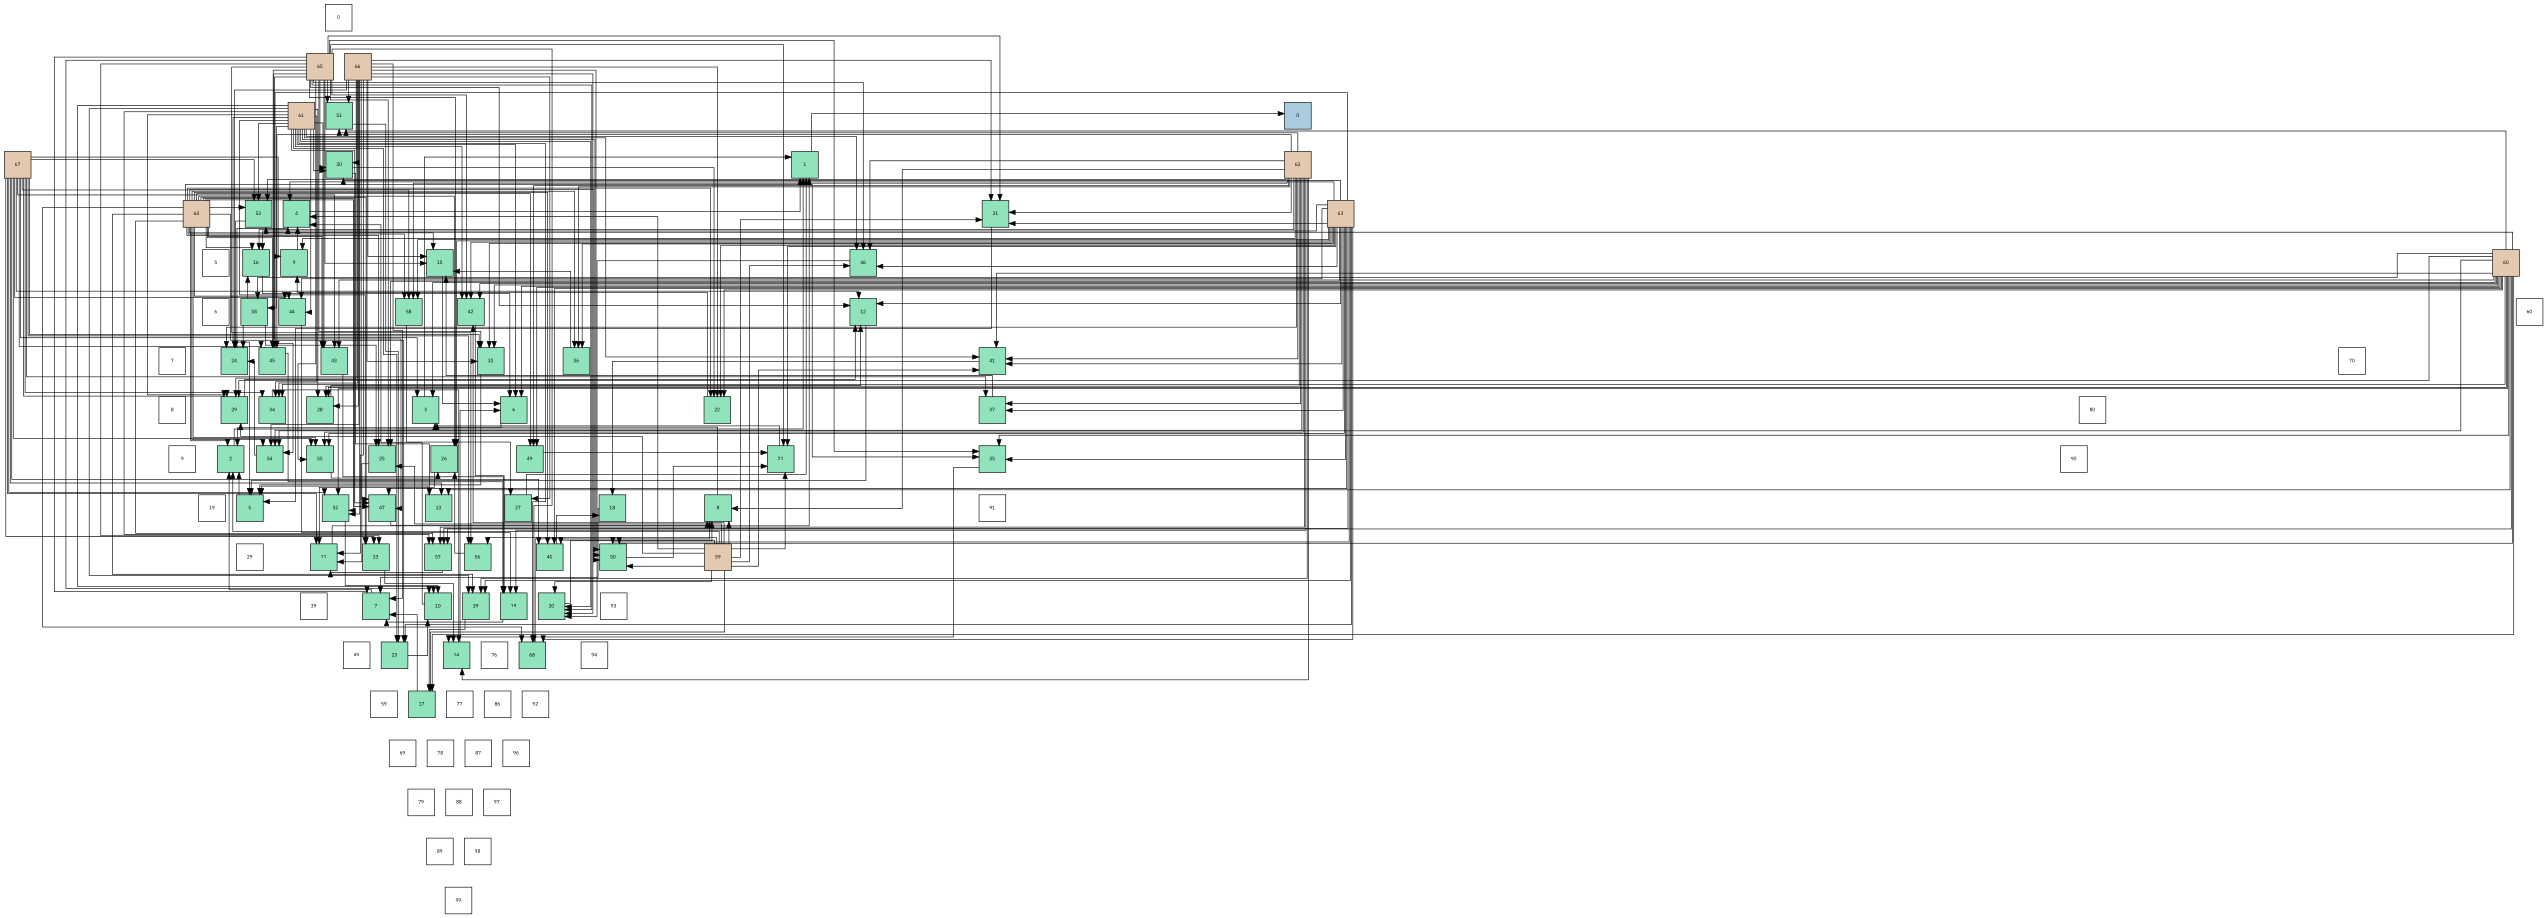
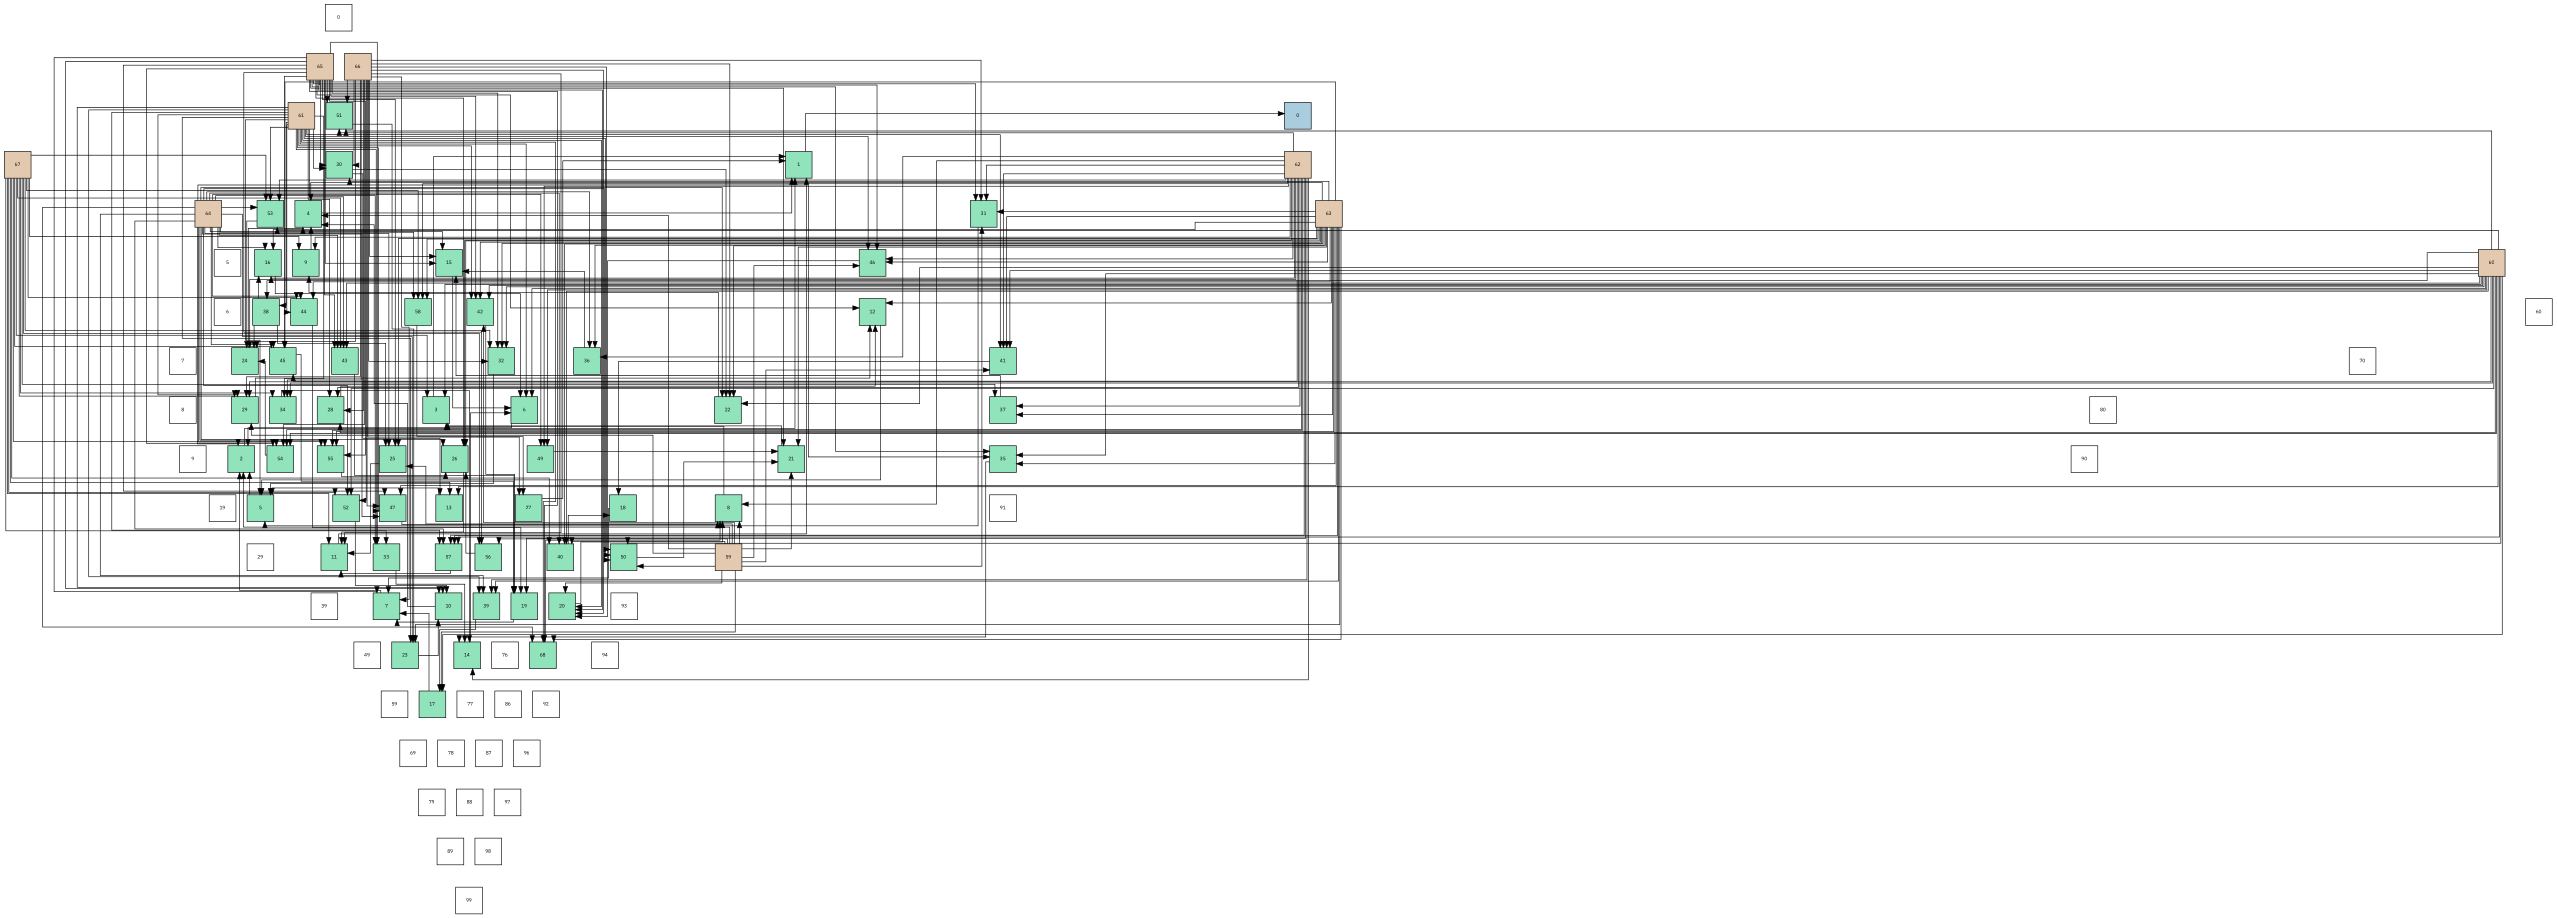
  digraph {
    fontname="IBM Plex Sans"
    rank=same
    rankdir=TB
    splines=ortho
    node [fillcolor="#91e3bb" fixedsize=true fontname="IBM Plex Sans" fontsize=8 shape=square style=filled]
    edge [constraint=false fontname="IBM Plex Sans" style=vis]
    n1 [fillcolor="#ffffff" label=0 width=0.6]
    n2 [fillcolor="#e3c9af" label=65 width=0.6]
    n3 [fillcolor="#e3c9af" label=66 width=0.6]
    n4 [fillcolor="#e3c9af" label=61 width=0.6]
    n5 [label=51 width=0.6]
    n6 [label=30 width=0.6]
    n7 [label=45 width=0.6]
    n8 [label=54 width=0.6]
    n9 [label=31 width=0.6]
    n10 [label=15 width=0.6]
    n11 [label=43 width=0.6]
    n12 [label=55 width=0.6]
    n13 [label=46 width=0.6]
    n14 [label=42 width=0.6]
    n15 [label=32 width=0.6]
    n16 [label=25 width=0.6]
    n17 [label=47 width=0.6]
    n18 [label=33 width=0.6]
    n19 [label=7 width=0.6]
    n20 [label=12 width=0.6]
    n21 [label=10 width=0.6]
    n22 [label=56 width=0.6]
    n23 [label=21 width=0.6]
    n24 [label=35 width=0.6]
    n25 [label=20 width=0.6]
    n26 [label=68 width=0.6]
    n27 [label=26 width=0.6]
    n28 [label=27 width=0.6]
    n29 [label=29 width=0.6]
    n30 [label=34 width=0.6]
    n31 [label=28 width=0.6]
    n32 [label=50 width=0.6]
    n33 [label=52 width=0.6]
    n34 [label=11 width=0.6]
    n35 [label=22 width=0.6]
    n36 [label=24 width=0.6]
    n37 [fillcolor="#a9ccde" label=0 width=0.6]
    n38 [fillcolor="#e3c9af" label=67 width=0.6]
    n39 [label=53 width=0.6]
    n40 [label=38 width=0.6]
    n41 [label=44 width=0.6]
    n42 [label=5 width=0.6]
    n43 [label=6 width=0.6]
    n44 [label=57 width=0.6]
    n45 [label=23 width=0.6]
    n46 [label=41 width=0.6]
    n47 [label=39 width=0.6]
    n48 [label=1 width=0.6]
    n49 [label=13 width=0.6]
    n50 [label=4 width=0.6]
    n51 [label=19 width=0.6]
    n52 [label=58 width=0.6]
    n53 [label=3 width=0.6]
    n54 [label=36 width=0.6]
    n55 [label=8 width=0.6]
    n56 [label=14 width=0.6]
    n57 [label=2 width=0.6]
    n58 [fillcolor="#ffffff" label=49 width=0.6]
    n59 [label=40 width=0.6]
    n60 [label=18 width=0.6]
    n61 [fillcolor="#ffffff" label=91 width=0.6]
    n62 [fillcolor="#ffffff" label=94 width=0.6]
    n63 [fillcolor="#ffffff" label=86 width=0.6]
    n64 [fillcolor="#ffffff" label=92 width=0.6]
    n65 [fillcolor="#e3c9af" label=64 width=0.6]
    n66 [label=9 width=0.6]
    n67 [label=37 width=0.6]
    n68 [label=16 width=0.6]
    n69 [fillcolor="#ffffff" label=29 width=0.6]
    n70 [label=49 width=0.6]
    n71 [fillcolor="#ffffff" label=59 width=0.6]
    n72 [label=17 width=0.6]
    n73 [fillcolor="#ffffff" label=76 width=0.6]
    n74 [fillcolor="#ffffff" label=93 width=0.6]
    n75 [fillcolor="#ffffff" label=5 width=0.6]
    n76 [fillcolor="#ffffff" label=39 width=0.6]
    n77 [fillcolor="#ffffff" label=6 width=0.6]
    n78 [fillcolor="#ffffff" label=19 width=0.6]
    n79 [fillcolor="#ffffff" label=7 width=0.6]
    n80 [fillcolor="#ffffff" label=8 width=0.6]
    n81 [fillcolor="#ffffff" label=9 width=0.6]
    n82 [fillcolor="#e3c9af" label=62 width=0.6]
    n83 [fillcolor="#e3c9af" label=63 width=0.6]
    n84 [fillcolor="#ffffff" label=77 width=0.6]
    n85 [fillcolor="#e3c9af" label=60 width=0.6]
    n86 [fillcolor="#e3c9af" label=59 width=0.6]
    n87 [fillcolor="#ffffff" label=60 width=0.6]
    n88 [fillcolor="#ffffff" label=69 width=0.6]
    n89 [fillcolor="#ffffff" label=70 width=0.6]
    n90 [fillcolor="#ffffff" label=78 width=0.6]
    n91 [fillcolor="#ffffff" label=79 width=0.6]
    n92 [fillcolor="#ffffff" label=80 width=0.6]
    n93 [fillcolor="#ffffff" label=87 width=0.6]
    n94 [fillcolor="#ffffff" label=88 width=0.6]
    n95 [fillcolor="#ffffff" label=89 width=0.6]
    n96 [fillcolor="#ffffff" label=90 width=0.6]
    n97 [fillcolor="#ffffff" label=96 width=0.6]
    n98 [fillcolor="#ffffff" label=97 width=0.6]
    n99 [fillcolor="#ffffff" label=98 width=0.6]
    n100 [fillcolor="#ffffff" label=99 width=0.6]
    n1 -> n2 [constraint=true style=invis]
    n1 -> n3 [constraint=true style=invis]
    n2 -> n4 [constraint=true style=invis]
    n2 -> n5
    n2 -> n5 [constraint=true style=invis]
    n2 -> n6
    n2 -> n7
    n2 -> n8
    n2 -> n9
    n2 -> n10
    n2 -> n11
    n2 -> n12
    n2 -> n13
    n2 -> n14
    n2 -> n15
    n2 -> n16
    n2 -> n17
    n2 -> n18
    n2 -> n19
    n2 -> n20
    n2 -> n21
    n2 -> n22
    n2 -> n23
    n2 -> n24
    n2 -> n25
    n2 -> n26
    n2 -> n27
    n3 -> n5
    n3 -> n5 [constraint=true style=invis]
    n3 -> n6
    n3 -> n8
    n3 -> n9
    n3 -> n10
    n3 -> n15
    n3 -> n17
    n3 -> n19
    n3 -> n25
    n3 -> n28
    n3 -> n29
    n3 -> n30
    n3 -> n31
    n3 -> n32
    n3 -> n33
    n3 -> n34
    n3 -> n35
    n3 -> n36
    n3 -> n37 [constraint=true style=invis]
    n4 -> n6
    n4 -> n6 [constraint=true style=invis]
    n4 -> n11
    n4 -> n13
    n4 -> n14
    n4 -> n17
    n4 -> n18
    n4 -> n21
    n4 -> n25
    n4 -> n26
    n4 -> n29
    n4 -> n30
    n4 -> n31
    n4 -> n32
    n4 -> n38 [constraint=true style=invis]
    n4 -> n39
    n4 -> n40
    n4 -> n41
    n4 -> n42
    n4 -> n43
    n4 -> n44
    n4 -> n45
    n4 -> n46
    n4 -> n47
    n5 -> n6 [constraint=true style=invis]
    n5 -> n45
    n5 -> n48 [constraint=true style=invis]
    n6 -> n35
    n6 -> n39 [constraint=true style=invis]
    n6 -> n49
    n6 -> n50 [constraint=true style=invis]
    n7 -> n30 [constraint=true style=invis]
    n7 -> n31 [constraint=true style=invis]
    n7 -> n51
    n8 -> n33 [constraint=true style=invis]
    n8 -> n36
    n8 -> n42 [constraint=true style=invis]
    n9 -> n10 [constraint=true style=invis]
    n9 -> n13 [constraint=true style=invis]
    n9 -> n42
    n10 -> n14 [constraint=true style=invis]
    n10 -> n43
    n10 -> n52 [constraint=true style=invis]
    n11 -> n31 [constraint=true style=invis]
    n11 -> n51
    n11 -> n53 [constraint=true style=invis]
    n12 -> n17 [constraint=true style=invis]
    n12 -> n27
    n12 -> n33 [constraint=true style=invis]
    n13 -> n14 [constraint=true style=invis]
    n13 -> n20 [constraint=true style=invis]
    n13 -> n25
    n14 -> n15 [constraint=true style=invis]
    n14 -> n51
    n14 -> n54 [constraint=true style=invis]
    n15 -> n42
    n15 -> n43 [constraint=true style=invis]
    n15 -> n53 [constraint=true style=invis]
    n16 -> n17 [constraint=true style=invis]
    n16 -> n34
    n16 -> n49 [constraint=true style=invis]
    n17 -> n18 [constraint=true style=invis]
    n17 -> n44 [constraint=true style=invis]
    n17 -> n55
    n18 -> n19 [constraint=true style=invis]
    n18 -> n21 [constraint=true style=invis]
    n18 -> n56
    n19 -> n45 [constraint=true style=invis]
    n19 -> n57
    n19 -> n58 [constraint=true style=invis]
    n20 -> n42
    n20 -> n46 [constraint=true style=invis]
    n20 -> n54 [constraint=true style=invis]
    n21 -> n45 [constraint=true style=invis]
    n21 -> n50
    n21 -> n56 [constraint=true style=invis]
    n22 -> n27
    n22 -> n47 [constraint=true style=invis]
    n22 -> n51 [constraint=true style=invis]
    n23 -> n53
    n23 -> n55 [constraint=true style=invis]
    n23 -> n60 [constraint=true style=invis]
    n24 -> n55 [constraint=true style=invis]
    n24 -> n56
    n24 -> n61 [constraint=true style=invis]
    n25 -> n26 [constraint=true style=invis]
    n25 -> n55
    n25 -> n62 [constraint=true style=invis]
    n26 -> n55
    n26 -> n63 [constraint=true style=invis]
    n26 -> n64 [constraint=true style=invis]
    n27 -> n28 [constraint=true style=invis]
    n27 -> n34
    n27 -> n49 [constraint=true style=invis]
    n28 -> n22 [constraint=true style=invis]
    n28 -> n48
    n28 -> n59 [constraint=true style=invis]
    n29 -> n8 [constraint=true style=invis]
    n29 -> n20
    n29 -> n57 [constraint=true style=invis]
    n30 -> n8 [constraint=true style=invis]
    n30 -> n12 [constraint=true style=invis]
    n30 -> n56
    n31 -> n12 [constraint=true style=invis]
    n31 -> n16 [constraint=true style=invis]
    n31 -> n20
    n32 -> n23
    n32 -> n25 [constraint=true style=invis]
    n32 -> n74 [constraint=true style=invis]
    n33 -> n18 [constraint=true style=invis]
    n33 -> n21
    n33 -> n34 [constraint=true style=invis]
    n34 -> n19 [constraint=true style=invis]
    n34 -> n48
    n34 -> n76 [constraint=true style=invis]
    n35 -> n23 [constraint=true style=invis]
    n35 -> n66
    n35 -> n70 [constraint=true style=invis]
    n36 -> n29 [constraint=true style=invis]
    n36 -> n30 [constraint=true style=invis]
    n36 -> n50
    n37 -> n48 [constraint=true style=invis]
    n37 -> n82 [constraint=true style=invis]
    n38 -> n7
    n38 -> n11
    n38 -> n12
    n38 -> n15
    n38 -> n18
-   n38 -> n20
    n38 -> n22
    n38 -> n29
    n38 -> n30
    n38 -> n33
    n38 -> n34
    n38 -> n39
    n38 -> n39 [constraint=true style=invis]
    n38 -> n41
    n38 -> n49
    n38 -> n52
    n38 -> n53
    n38 -> n59
    n38 -> n65 [constraint=true style=invis]
    n38 -> n66
    n38 -> n67
    n39 -> n36
    n39 -> n66 [constraint=true style=invis]
    n39 -> n68 [constraint=true style=invis]
    n40 -> n7 [constraint=true style=invis]
    n40 -> n16
    n40 -> n36
    n40 -> n36 [constraint=true style=invis]
    n40 -> n68
    n41 -> n7 [constraint=true style=invis]
    n41 -> n11 [constraint=true style=invis]
    n41 -> n51
    n42 -> n34 [constraint=true style=invis]
    n42 -> n57
    n42 -> n69 [constraint=true style=invis]
    n43 -> n27 [constraint=true style=invis]
    n43 -> n57
    n43 -> n70 [constraint=true style=invis]
    n44 -> n21 [constraint=true style=invis]
    n44 -> n34
    n44 -> n47 [constraint=true style=invis]
    n45 -> n21
    n45 -> n71 [constraint=true style=invis]
    n45 -> n72 [constraint=true style=invis]
    n46 -> n35 [constraint=true style=invis]
    n46 -> n60
    n46 -> n67 [constraint=true style=invis]
    n47 -> n56 [constraint=true style=invis]
    n47 -> n72
    n47 -> n73 [constraint=true style=invis]
    n48 -> n9 [constraint=true style=invis]
    n48 -> n37
    n48 -> n50 [constraint=true style=invis]
    n49 -> n22 [constraint=true style=invis]
    n49 -> n42
    n49 -> n44 [constraint=true style=invis]
    n50 -> n10 [constraint=true style=invis]
    n50 -> n48
    n50 -> n66 [constraint=true style=invis]
    n51 -> n19
    n51 -> n26 [constraint=true style=invis]
    n51 -> n73 [constraint=true style=invis]
    n52 -> n11 [constraint=true style=invis]
    n52 -> n15 [constraint=true style=invis]
    n52 -> n28
    n53 -> n16 [constraint=true style=invis]
    n53 -> n27 [constraint=true style=invis]
    n53 -> n48
    n54 -> n10
    n54 -> n35 [constraint=true style=invis]
    n54 -> n43 [constraint=true style=invis]
    n55 -> n32 [constraint=true style=invis]
    n55 -> n53
    n55 -> n86 [constraint=true style=invis]
    n56 -> n43
    n56 -> n72 [constraint=true style=invis]
    n56 -> n84 [constraint=true style=invis]
    n57 -> n42 [constraint=true style=invis]
    n57 -> n48
    n57 -> n78 [constraint=true style=invis]
    n58 -> n71 [constraint=true style=invis]
    n59 -> n25 [constraint=true style=invis]
    n59 -> n51 [constraint=true style=invis]
    n59 -> n60
    n60 -> n19
    n60 -> n32 [constraint=true style=invis]
    n60 -> n59 [constraint=true style=invis]
    n61 -> n86 [constraint=true style=invis]
    n62 -> n64 [constraint=true style=invis]
    n63 -> n93 [constraint=true style=invis]
    n63 -> n97 [constraint=true style=invis]
    n64 -> n97 [constraint=true style=invis]
    n65 -> n7
    n65 -> n8
    n65 -> n10
    n65 -> n11
    n65 -> n12
    n65 -> n16
    n65 -> n17
    n65 -> n18
    n65 -> n24
    n65 -> n26
    n65 -> n27
    n65 -> n32
    n65 -> n33
    n65 -> n35
    n65 -> n39
    n65 -> n41
    n65 -> n44
    n65 -> n45
    n65 -> n47
    n65 -> n52
    n65 -> n54
    n65 -> n57
    n65 -> n59
    n65 -> n68
    n65 -> n68 [constraint=true style=invis]
    n65 -> n70
    n65 -> n75 [constraint=true style=invis]
    n66 -> n41 [constraint=true style=invis]
    n66 -> n50
    n66 -> n52 [constraint=true style=invis]
    n67 -> n10
    n67 -> n23 [constraint=true style=invis]
    n67 -> n24 [constraint=true style=invis]
    n68 -> n40 [constraint=true style=invis]
    n68 -> n41 [constraint=true style=invis]
    n68 -> n43
    n69 -> n76 [constraint=true style=invis]
    n70 -> n23
    n70 -> n28 [constraint=true style=invis]
    n70 -> n60 [constraint=true style=invis]
    n71 -> n88 [constraint=true style=invis]
    n72 -> n19
    n72 -> n88 [constraint=true style=invis]
    n72 -> n90 [constraint=true style=invis]
    n73 -> n63 [constraint=true style=invis]
    n73 -> n84 [constraint=true style=invis]
    n74 -> n62 [constraint=true style=invis]
    n75 -> n40 [constraint=true style=invis]
    n75 -> n77 [constraint=true style=invis]
    n76 -> n58 [constraint=true style=invis]
    n77 -> n36 [constraint=true style=invis]
    n77 -> n79 [constraint=true style=invis]
    n78 -> n69 [constraint=true style=invis]
    n79 -> n29 [constraint=true style=invis]
    n79 -> n80 [constraint=true style=invis]
    n80 -> n57 [constraint=true style=invis]
    n80 -> n81 [constraint=true style=invis]
    n81 -> n78 [constraint=true style=invis]
    n82 -> n5
    n82 -> n7
    n82 -> n8
    n82 -> n9
    n82 -> n9 [constraint=true style=invis]
    n82 -> n12
    n82 -> n13
+   n82 -> n27
    n82 -> n31
    n82 -> n36
    n82 -> n39
    n82 -> n44
    n82 -> n46
    n82 -> n47
    n82 -> n51
    n82 -> n52
    n82 -> n54
    n82 -> n55
    n82 -> n56
    n82 -> n66
    n82 -> n67
    n82 -> n68
    n82 -> n70
    n82 -> n83 [constraint=true style=invis]
    n83 -> n6
    n83 -> n7
    n83 -> n9
    n83 -> n12
    n83 -> n13
    n83 -> n13 [constraint=true style=invis]
    n83 -> n14
    n83 -> n15
    n83 -> n16
    n83 -> n17
    n83 -> n20
    n83 -> n23
    n83 -> n24
    n83 -> n26
    n83 -> n27
    n83 -> n35
    n83 -> n41
    n83 -> n44
    n83 -> n45
    n83 -> n46
    n83 -> n47
    n83 -> n50
    n83 -> n52
    n83 -> n54
-   n83 -> n32
+   n83 -> n59
    n83 -> n67
    n83 -> n68
    n83 -> n85 [constraint=true style=invis]
    n84 -> n90 [constraint=true style=invis]
    n84 -> n93 [constraint=true style=invis]
    n85 -> n5
    n85 -> n8
    n85 -> n11
    n85 -> n14
    n85 -> n15
    n85 -> n20 [constraint=true style=invis]
    n85 -> n24
    n85 -> n29
    n85 -> n30
    n85 -> n31
    n85 -> n32
    n85 -> n33
    n85 -> n35
    n85 -> n39
    n85 -> n40
    n85 -> n43
    n85 -> n44
    n85 -> n46
    n85 -> n49
    n85 -> n53
    n85 -> n59
    n85 -> n70
    n85 -> n72
    n85 -> n87 [constraint=true style=invis]
    n86 -> n9
    n86 -> n13
    n86 -> n14
    n86 -> n16
    n86 -> n22
    n86 -> n23
    n86 -> n25
    n86 -> n29
    n86 -> n32
    n86 -> n46
    n86 -> n50
    n86 -> n55
    n86 -> n57
    n86 -> n59
    n86 -> n72
    n86 -> n74 [constraint=true style=invis]
    n87 -> n46 [constraint=true style=invis]
    n87 -> n89 [constraint=true style=invis]
    n88 -> n91 [constraint=true style=invis]
    n89 -> n67 [constraint=true style=invis]
    n89 -> n92 [constraint=true style=invis]
    n90 -> n91 [constraint=true style=invis]
    n90 -> n94 [constraint=true style=invis]
    n91 -> n95 [constraint=true style=invis]
    n92 -> n24 [constraint=true style=invis]
    n92 -> n96 [constraint=true style=invis]
    n93 -> n94 [constraint=true style=invis]
    n93 -> n98 [constraint=true style=invis]
    n94 -> n95 [constraint=true style=invis]
    n94 -> n99 [constraint=true style=invis]
    n95 -> n100 [constraint=true style=invis]
    n96 -> n61 [constraint=true style=invis]
    n97 -> n98 [constraint=true style=invis]
    n98 -> n99 [constraint=true style=invis]
    n99 -> n100 [constraint=true style=invis]
  }
